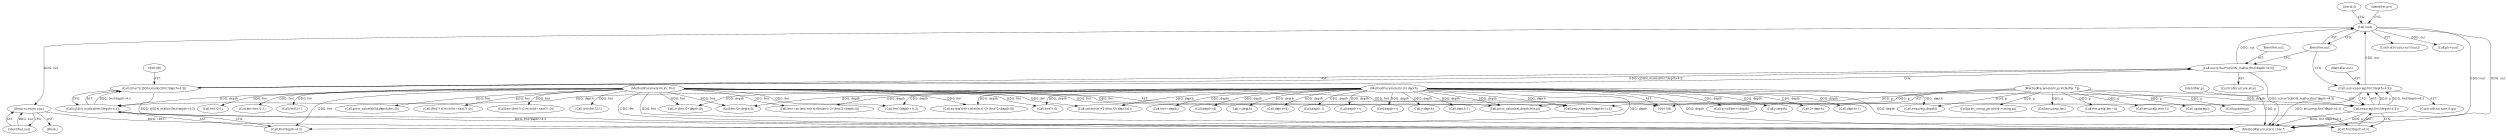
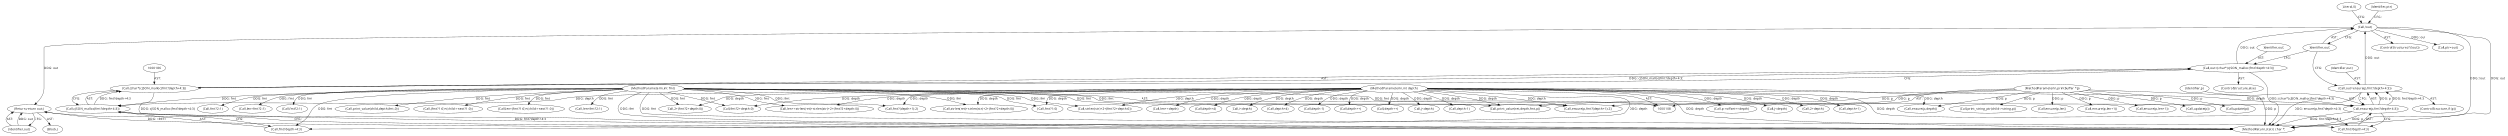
  digraph {
    fontname="Open Sans"
    node [fontname="Open Sans"]
    edge [fontname="Open Sans"]
    n1 [label="(Return,return out;)"]
    n2 [label="(Identifier,out)"]
    n3 [label="(MethodReturn,static char *)"]
    n4 [label="(Block,)"]
    n5 [label="(Call,!out)"]
    n6 [label="(Identifier,out)"]
    n7 [label="(ControlStructure,if (!out))"]
    n8 [label="(Call,ptr=out)"]
    n9 [label="(Call,out=(char*)cJSON_malloc(fmt?depth+4:3))"]
    n10 [label="(Call,out=ensure(p,fmt?depth+4:3))"]
    n11 [label="(Call,(char*)cJSON_malloc(fmt?depth+4:3))"]
    n12 [label="(ControlStructure,else)"]
    n13 [label="(Call,cJSON_malloc(fmt?depth+4:3))"]
    n14 [label="(Call,fmt?depth+4:3)"]
    n15 [label="(MethodParameterIn,int fmt)"]
    n16 [label="(Call,ensure(p,fmt?depth+4:3))"]
    n17 [label="(Call,print_value(child,depth,fmt,0))"]
    n18 [label="(Call,fmt?(depth+1):2)"]
    n19 [label="(Call,(fmt?1:0)+(child->next?1:0))"]
    n20 [label="(Call,len=(fmt?1:0)+(child->next?1:0))"]
    n21 [label="(Call,fmt?1:0)"]
    n22 [label="(Call,print_value(ret,depth,fmt,p))"]
    n23 [label="(Call,strlen(str)+2+(fmt?2+depth:0))"]
    n24 [label="(Call,len=fmt?2:1)"]
    n25 [label="(Call,fmt?2:1)"]
    n26 [label="(Call,2+(fmt?2+depth:0))"]
    n27 [label="(Call,fmt?2+depth:0)"]
    n28 [label="(Call,len=fmt?2:1)"]
    n29 [label="(Call,fmt?depth+4:3)"]
    n30 [label="(Call,fmt?2:1)"]
    n31 [label="(Call,ensure(p,fmt?(depth+1):2))"]
    n32 [label="(Call,len+=strlen(ret)+strlen(str)+2+(fmt?2+depth:0))"]
    n33 [label="(Call,strlen(ret)+strlen(str)+2+(fmt?2+depth:0))"]
    1000108
    n35 [label="(MethodParameterIn,int depth)"]
    n36 [label="(Call,p->offset+=depth)"]
    n37 [label="(Call,j<depth)"]
    n38 [label="(Call,2+depth)"]
    n39 [label="(Call,depth+1)"]
    n40 [label="(Call,len+=depth)"]
    n41 [label="(Call,ensure(p,depth))"]
    n42 [label="(Call,depth+4)"]
    n43 [label="(Call,i<depth)"]
    n44 [label="(Call,depth+4)"]
    n45 [label="(Call,depth-1)"]
    n46 [label="(Call,depth++)"]
    n47 [label="(Call,depth++)"]
    n48 [label="(Call,j<depth)"]
    n49 [label="(Call,depth-1)"]
    n50 [label="(ControlStructure,if (p))"]
    n51 [label="(MethodParameterIn,printbuffer *p)"]
    n52 [label="(Call,print_string_ptr(child->string,p))"]
    n53 [label="(Call,ensure(p,len))"]
    n54 [label="(Call,ensure(p,len+1))"]
    n55 [label="(Call,ensure(p,len+1))"]
    n56 [label="(Call,update(p))"]
    n57 [label="(Call,update(p))"]
    n58 [label="(Literal,0)"]
    n59 [label="(Identifier,p)"]
    n60 [label="(Identifier,out)"]
    n61 [label="(Identifier,ptr)"]
    n62 [label="(Identifier,out)"]
    1000186
    n1 -> n2 [label="CFG: "]
    n1 -> n3 [label="DDG: <RET>"]
    n1 -> n4 [label="AST: "]
    n2 -> n1 [label="AST: "]
    n2 -> n1 [label="DDG: out"]
+   n3 -> n1 [label="CFG: "]
    n5 -> n1 [label="DDG: out"]
    n5 -> n3 [label="DDG: !out"]
    n5 -> n3 [label="DDG: out"]
    n5 -> n6 [label="CFG: "]
    n5 -> n7 [label="AST: "]
    n5 -> n8 [label="DDG: out"]
    n6 -> n5 [label="AST: "]
    n6 -> n9 [label="CFG: "]
    n6 -> n10 [label="CFG: "]
    n9 -> n3 [label="DDG: (char*)cJSON_malloc(fmt?depth+4:3)"]
    n9 -> n5 [label="DDG: out"]
    n9 -> n11 [label="CFG: "]
    n9 -> n12 [label="AST: "]
    n10 -> n3 [label="DDG: ensure(p,fmt?depth+4:3)"]
    n10 -> n5 [label="DDG: out"]
    n10 -> n16 [label="CFG: "]
    n10 -> n50 [label="AST: "]
    n11 -> n3 [label="DDG: cJSON_malloc(fmt?depth+4:3)"]
    n11 -> n9 [label="AST: "]
    n11 -> n9 [label="DDG: cJSON_malloc(fmt?depth+4:3)"]
    n11 -> n13 [label="CFG: "]
    n13 -> n3 [label="DDG: fmt?depth+4:3"]
    n13 -> n11 [label="AST: "]
    n13 -> n11 [label="DDG: fmt?depth+4:3"]
    n13 -> n14 [label="CFG: "]
    n14 -> n13 [label="AST: "]
    n15 -> n3 [label="DDG: fmt"]
-   n15 -> n13 [label="DDG: depth"]
+   n15 -> n13 [label="DDG: fmt"]
    n15 -> n14 [label="DDG: fmt"]
    n15 -> n16 [label="DDG: fmt"]
    n15 -> n17 [label="DDG: fmt"]
    n15 -> n18 [label="DDG: fmt"]
    n15 -> n19 [label="DDG: fmt"]
    n15 -> n20 [label="DDG: fmt"]
    n15 -> n21 [label="DDG: fmt"]
    n15 -> n22 [label="DDG: fmt"]
    n15 -> n23 [label="DDG: fmt"]
    n15 -> n24 [label="DDG: fmt"]
    n15 -> n25 [label="DDG: fmt"]
    n15 -> n26 [label="DDG: fmt"]
    n15 -> n27 [label="DDG: fmt"]
    n15 -> n28 [label="DDG: fmt"]
    n15 -> n29 [label="DDG: fmt"]
    n15 -> n30 [label="DDG: fmt"]
    n15 -> n31 [label="DDG: fmt"]
    n15 -> n32 [label="DDG: fmt"]
    n15 -> n33 [label="DDG: fmt"]
    n15 -> 1000108 [label="AST: "]
    n16 -> n3 [label="DDG: fmt?depth+4:3"]
    n16 -> n3 [label="DDG: p"]
    n16 -> n10 [label="AST: "]
    n16 -> n10 [label="DDG: p"]
    n16 -> n10 [label="DDG: fmt?depth+4:3"]
    n16 -> n29 [label="CFG: "]
    n29 -> n16 [label="AST: "]
    n35 -> n3 [label="DDG: depth"]
    n35 -> n13 [label="DDG: depth"]
    n35 -> n14 [label="DDG: depth"]
    n35 -> n16 [label="DDG: depth"]
    n35 -> n18 [label="DDG: depth"]
    n35 -> n21 [label="DDG: depth"]
    n35 -> n22 [label="DDG: depth"]
    n35 -> n23 [label="DDG: depth"]
    n35 -> n26 [label="DDG: depth"]
    n35 -> n27 [label="DDG: depth"]
    n35 -> n29 [label="DDG: depth"]
    n35 -> n31 [label="DDG: depth"]
    n35 -> n32 [label="DDG: depth"]
    n35 -> n33 [label="DDG: depth"]
    n35 -> 1000108 [label="AST: "]
    n35 -> n36 [label="DDG: depth"]
    n35 -> n37 [label="DDG: depth"]
    n35 -> n38 [label="DDG: depth"]
    n35 -> n39 [label="DDG: depth"]
    n35 -> n40 [label="DDG: depth"]
    n35 -> n41 [label="DDG: depth"]
    n35 -> n42 [label="DDG: depth"]
    n35 -> n43 [label="DDG: depth"]
    n35 -> n44 [label="DDG: depth"]
    n35 -> n45 [label="DDG: depth"]
    n35 -> n46 [label="DDG: depth"]
    n35 -> n47 [label="DDG: depth"]
    n35 -> n48 [label="DDG: depth"]
    n35 -> n49 [label="DDG: depth"]
    n51 -> n3 [label="DDG: p"]
    n51 -> n22 [label="DDG: p"]
    n51 -> n31 [label="DDG: p"]
    n51 -> 1000108 [label="AST: "]
    n51 -> n41 [label="DDG: p"]
    n51 -> n52 [label="DDG: p"]
    n51 -> n53 [label="DDG: p"]
    n51 -> n54 [label="DDG: p"]
    n51 -> n55 [label="DDG: p"]
    n51 -> n56 [label="DDG: p"]
    n51 -> n57 [label="DDG: p"]
    n58 -> n5 [label="CFG: "]
    n59 -> n16 [label="AST: "]
    n60 -> n9 [label="AST: "]
    n61 -> n5 [label="CFG: "]
    n62 -> n10 [label="AST: "]
    1000186 -> n11 [label="AST: "]
  }
